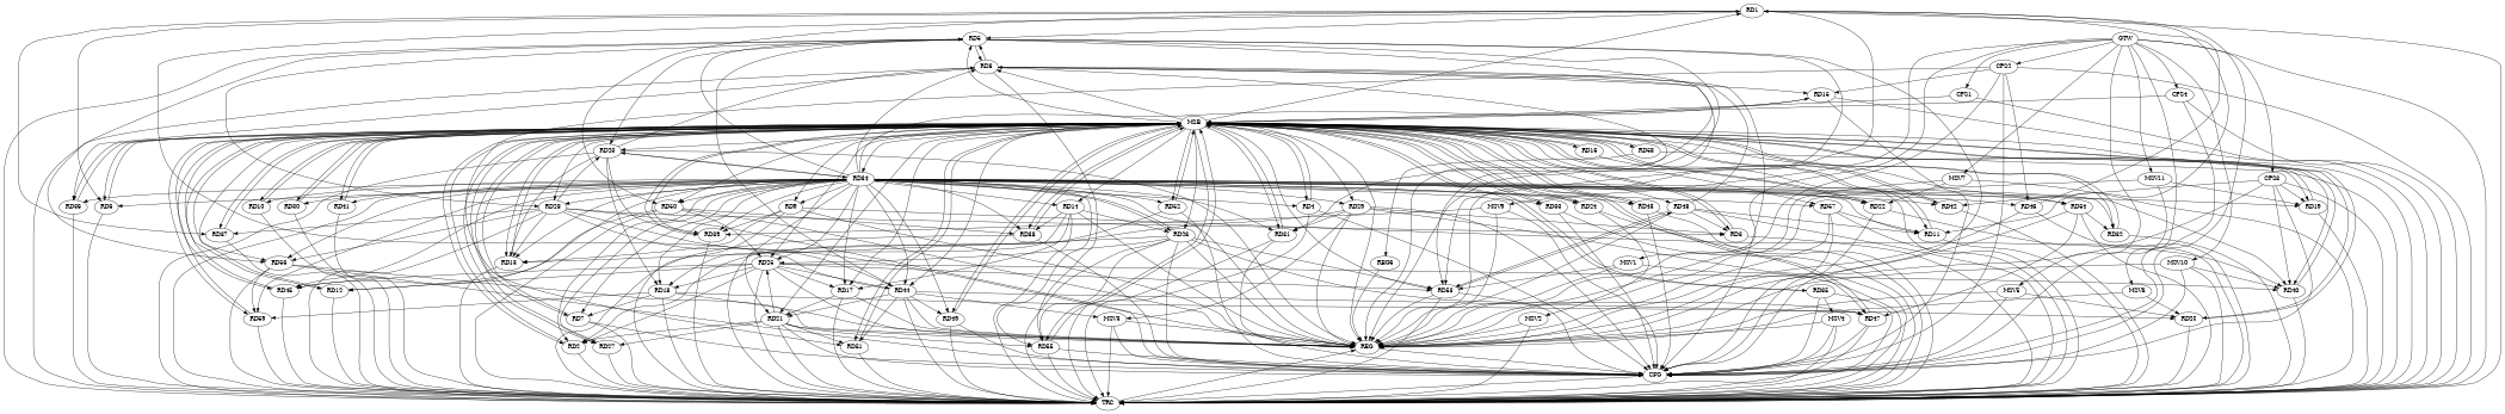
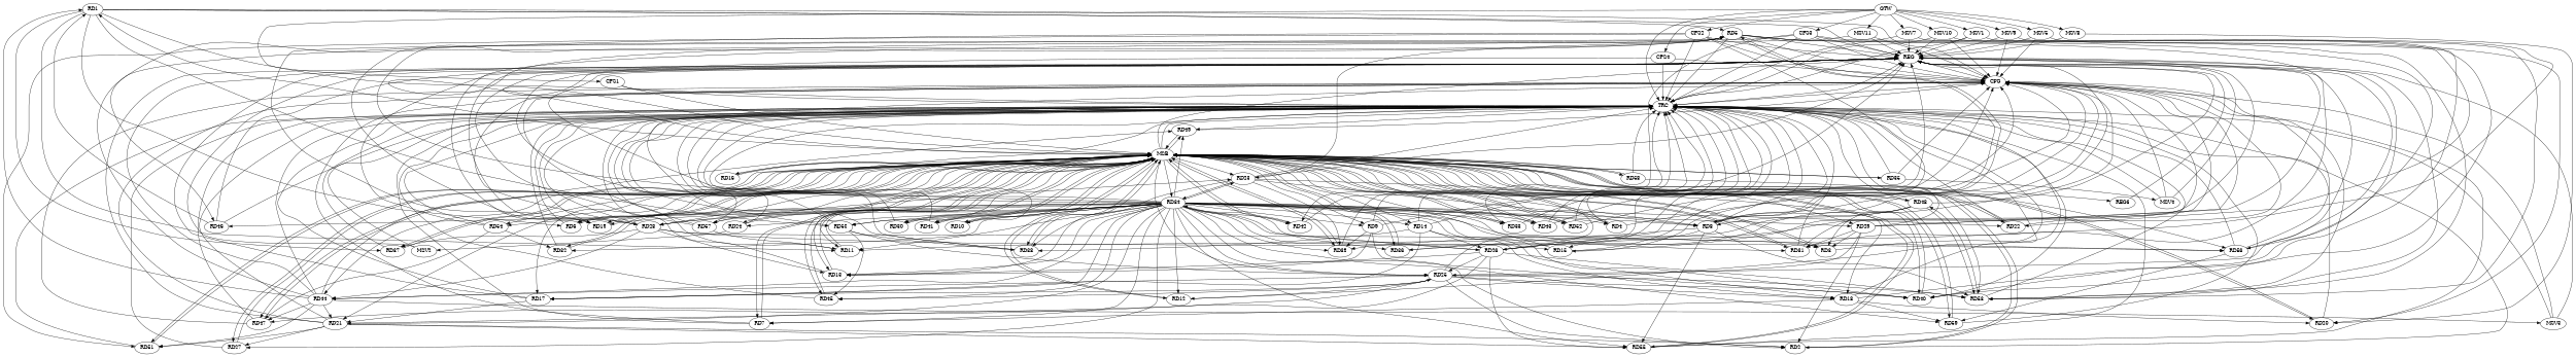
  strict digraph {
    n1 [label=RD1]
    n2 [label=RD5]
    n3 [label=RD6]
    n4 [label=RD11]
    n5 [label=RD37]
    n6 [label=RD50]
    n7 [label=REG]
    n8 [label=CFG]
    n9 [label=TRC]
    n10 [label=RD8]
    n11 [label=RD23]
    n12 [label=RD28]
    n13 [label=RD31]
    n14 [label=RD53]
    n15 [label=RD56]
    n16 [label=MSB]
    n17 [label=RD38]
    n18 [label=RD25]
    n19 [label=RD45]
    n20 [label=RD2]
    n21 [label=RD3]
    n22 [label=RD4]
    n23 [label=RD7]
    n24 [label=RD36]
    n25 [label=RD55]
    n26 [label=RD9]
    n27 [label=RD13]
    n28 [label=RD39]
    n29 [label=RD40]
    n30 [label=RD10]
    n31 [label=RD12]
    n32 [label=RD14]
    n33 [label=RD17]
    n34 [label=RD26]
    n35 [label=RD16]
    n36 [label=RD21]
    n37 [label=RD20]
    n38 [label=RD59]
    n39 [label=RD19]
    n40 [label=RD27]
    n41 [label=RD51]
    n42 [label=RD22]
    n43 [label=RD34]
    n44 [label=RD24]
    n45 [label=RD44]
    n46 [label=RD47]
    n47 [label=RD29]
    n48 [label=RD30]
    n49 [label=RD32]
    n50 [label=RD33]
    n51 [label=RD41]
    n52 [label=RD42]
    n53 [label=RD43]
    n54 [label=RD49]
    n55 [label=RD52]
    n56 [label=RD54]
    n57 [label=RD57]
    n58 [label=RD35]
    n59 [label=RD48]
    n60 [label=RD58]
    n61 [label=RD15]
    n62 [label=RD18]
    n63 [label=RD46]
    n64 [label=MSV2]
    n65 [label=MSV3]
    n66 [label=MSV4]
    n67 [label=REG6]
    n68 [label=CPS1]
    n69 [label=CPS2]
    n70 [label=CPS3]
    n71 [label=CPS4]
    n72 [label=GTW]
    n73 [label=MSV1]
    n74 [label=MSV5]
    n75 [label=MSV7]
    n76 [label=MSV8]
    n77 [label=MSV9]
    n78 [label=MSV10]
    n79 [label=MSV11]
    n1 -> n2
    n1 -> n3
    n1 -> n4
    n1 -> n5
    n1 -> n6
    n1 -> n7
    n1 -> n8
    n1 -> n9
    n2 -> n7
    n2 -> n8
    n2 -> n9
    n2 -> n10
    n2 -> n11
    n2 -> n12
    n2 -> n13
    n2 -> n14
    n2 -> n15
    n3 -> n9
    n3 -> n16
    n4 -> n9
    n4 -> n16
    n5 -> n9
    n5 -> n16
    n6 -> n7
    n6 -> n9
    n6 -> n17
    n6 -> n18
    n6 -> n19
    n7 -> n8
    n8 -> n9
    n9 -> n7
    n10 -> n2
    n10 -> n7
    n10 -> n8
    n10 -> n9
    n10 -> n14
    n10 -> n24
    n10 -> n25
    n10 -> n61
    n11 -> n7
    n11 -> n9
    n11 -> n10
    n11 -> n27
    n11 -> n28
    n11 -> n43
    n11 -> n62
    n12 -> n5
    n12 -> n7
    n12 -> n8
    n12 -> n9
    n12 -> n11
    n12 -> n15
    n12 -> n21
    n12 -> n27
    n12 -> n45
    n13 -> n8
    n13 -> n9
    n13 -> n16
    n14 -> n7
    n14 -> n8
    n14 -> n9
    n14 -> n59
    n15 -> n7
    n15 -> n8
    n15 -> n9
    n15 -> n38
    n16 -> n1
    n16 -> n2
    n16 -> n3
    n16 -> n4
    n16 -> n5
    n16 -> n6
    n16 -> n7
    n16 -> n9
    n16 -> n10
    n16 -> n11
    n16 -> n12
    n16 -> n13
    n16 -> n14
    n16 -> n15
    n16 -> n17
    n16 -> n18
    n16 -> n19
    n16 -> n20
    n16 -> n21
    n16 -> n22
    n16 -> n23
    n16 -> n24
    n16 -> n25
    n16 -> n26
    n16 -> n27
    n16 -> n28
    n16 -> n29
    n16 -> n30
    n16 -> n31
    n16 -> n32
    n16 -> n33
    n16 -> n34
    n16 -> n35
    n16 -> n36
    n16 -> n37
    n16 -> n38
    n16 -> n39
    n16 -> n40
    n16 -> n41
    n16 -> n42
    n16 -> n43
    n16 -> n44
    n16 -> n45
    n16 -> n46
    n16 -> n47
    n16 -> n48
    n16 -> n49
    n16 -> n50
    n16 -> n51
    n16 -> n52
    n16 -> n53
    n16 -> n54
    n16 -> n55
    n16 -> n56
    n16 -> n57
    n16 -> n58
    n16 -> n59
    n16 -> n60
    n17 -> n8
    n17 -> n9
    n17 -> n16
    n18 -> n7
    n18 -> n9
    n18 -> n14
    n18 -> n19
    n18 -> n20
    n18 -> n29
    n18 -> n31
    n18 -> n33
    n18 -> n45
    n18 -> n62
    n19 -> n9
    n19 -> n16
    n20 -> n9
    n20 -> n16
    n21 -> n9
    n21 -> n16
    n22 -> n8
    n22 -> n9
    n22 -> n16
    n23 -> n8
    n23 -> n9
    n23 -> n16
    n24 -> n9
    n24 -> n16
    n25 -> n8
    n25 -> n9
    n25 -> n16
    n26 -> n7
    n26 -> n9
    n26 -> n27
    n26 -> n28
    n26 -> n29
    n27 -> n9
    n27 -> n16
    n28 -> n9
    n28 -> n16
    n29 -> n9
    n29 -> n16
    n30 -> n9
    n30 -> n16
    n31 -> n9
    n31 -> n16
    n32 -> n7
    n32 -> n9
    n32 -> n17
    n32 -> n33
    n32 -> n34
    n32 -> n62
    n33 -> n7
    n33 -> n9
    n33 -> n36
    n34 -> n7
    n34 -> n8
    n34 -> n9
    n34 -> n14
    n34 -> n18
    n34 -> n25
    n34 -> n27
    n34 -> n43
    n34 -> n46
    n35 -> n9
    n35 -> n16
    n36 -> n7
    n36 -> n8
    n36 -> n9
    n36 -> n18
    n36 -> n20
    n36 -> n25
    n36 -> n40
    n36 -> n41
    n37 -> n9
    n37 -> n16
    n38 -> n9
    n38 -> n16
    n39 -> n9
    n39 -> n16
    n40 -> n9
    n40 -> n16
    n41 -> n9
    n41 -> n16
    n42 -> n8
    n42 -> n9
    n42 -> n16
    n43 -> n2
    n43 -> n3
    n43 -> n4
    n43 -> n6
    n43 -> n7
    n43 -> n9
    n43 -> n10
    n43 -> n11
    n43 -> n12
    n43 -> n13
    n43 -> n15
    n43 -> n17
    n43 -> n18
    n43 -> n19
    n43 -> n20
    n43 -> n22
    n43 -> n23
    n43 -> n24
    n43 -> n25
    n43 -> n26
    n43 -> n27
    n43 -> n28
    n43 -> n29
    n43 -> n30
    n43 -> n31
    n43 -> n32
    n43 -> n33
    n43 -> n34
    n43 -> n36
    n43 -> n38
    n43 -> n39
    n43 -> n40
    n43 -> n42
    n43 -> n44
    n43 -> n45
    n43 -> n47
    n43 -> n48
    n43 -> n49
    n43 -> n50
    n43 -> n51
    n43 -> n52
    n43 -> n53
    n43 -> n54
    n43 -> n55
    n43 -> n56
    n43 -> n57
    n43 -> n61
    n43 -> n62
    n43 -> n63
    n44 -> n9
    n44 -> n16
    n44 -> n64
    n45 -> n1
    n45 -> n2
    n45 -> n7
    n45 -> n9
    n45 -> n36
    n45 -> n41
    n45 -> n46
    n45 -> n54
    n45 -> n65
    n46 -> n8
    n46 -> n9
    n46 -> n16
    n47 -> n7
    n47 -> n8
    n47 -> n9
    n47 -> n13
-   n47 -> n65
+   n47 -> n18
    n47 -> n20
    n47 -> n21
    n48 -> n9
    n48 -> n16
    n49 -> n9
    n49 -> n16
    n50 -> n8
    n50 -> n9
    n50 -> n16
    n51 -> n9
    n51 -> n16
    n52 -> n9
    n52 -> n16
    n53 -> n8
    n53 -> n9
    n53 -> n16
    n54 -> n8
-   n54 -> n9
+   n9 -> n54
    n54 -> n16
    n55 -> n8
    n55 -> n9
    n55 -> n16
    n56 -> n7
    n56 -> n9
    n56 -> n46
    n56 -> n49
    n57 -> n4
    n57 -> n7
    n57 -> n8
    n57 -> n9
    n58 -> n8
    n58 -> n9
    n58 -> n16
    n58 -> n66
    n59 -> n4
    n59 -> n7
    n59 -> n9
    n59 -> n10
    n59 -> n14
    n59 -> n21
    n60 -> n9
    n60 -> n16
    n60 -> n67
    n61 -> n8
    n61 -> n9
    n61 -> n16
    n62 -> n7
    n62 -> n9
    n62 -> n23
    n62 -> n37
    n62 -> n38
    n63 -> n1
    n63 -> n7
    n63 -> n9
    n64 -> n7
    n64 -> n9
    n65 -> n7
    n65 -> n8
    n65 -> n9
    n66 -> n7
    n66 -> n8
    n66 -> n9
    n67 -> n7
    n68 -> n9
    n68 -> n16
    n69 -> n7
    n69 -> n8
    n69 -> n9
    n69 -> n41
    n69 -> n61
    n69 -> n63
    n70 -> n7
    n70 -> n8
    n70 -> n9
    n70 -> n29
    n70 -> n39
    n70 -> n52
    n71 -> n8
    n71 -> n9
    n71 -> n16
    n72 -> n9
    n72 -> n68
    n72 -> n69
    n72 -> n70
    n72 -> n71
    n72 -> n73
    n72 -> n74
    n72 -> n75
    n72 -> n76
    n72 -> n77
    n72 -> n78
    n72 -> n79
    n73 -> n7
    n73 -> n9
    n73 -> n14
    n74 -> n7
    n74 -> n8
    n74 -> n37
    n75 -> n7
    n75 -> n9
    n75 -> n42
    n76 -> n7
    n76 -> n37
    n77 -> n7
    n77 -> n8
    n77 -> n28
    n78 -> n7
    n78 -> n8
    n78 -> n9
    n78 -> n29
    n79 -> n7
    n79 -> n8
    n79 -> n39
  }
